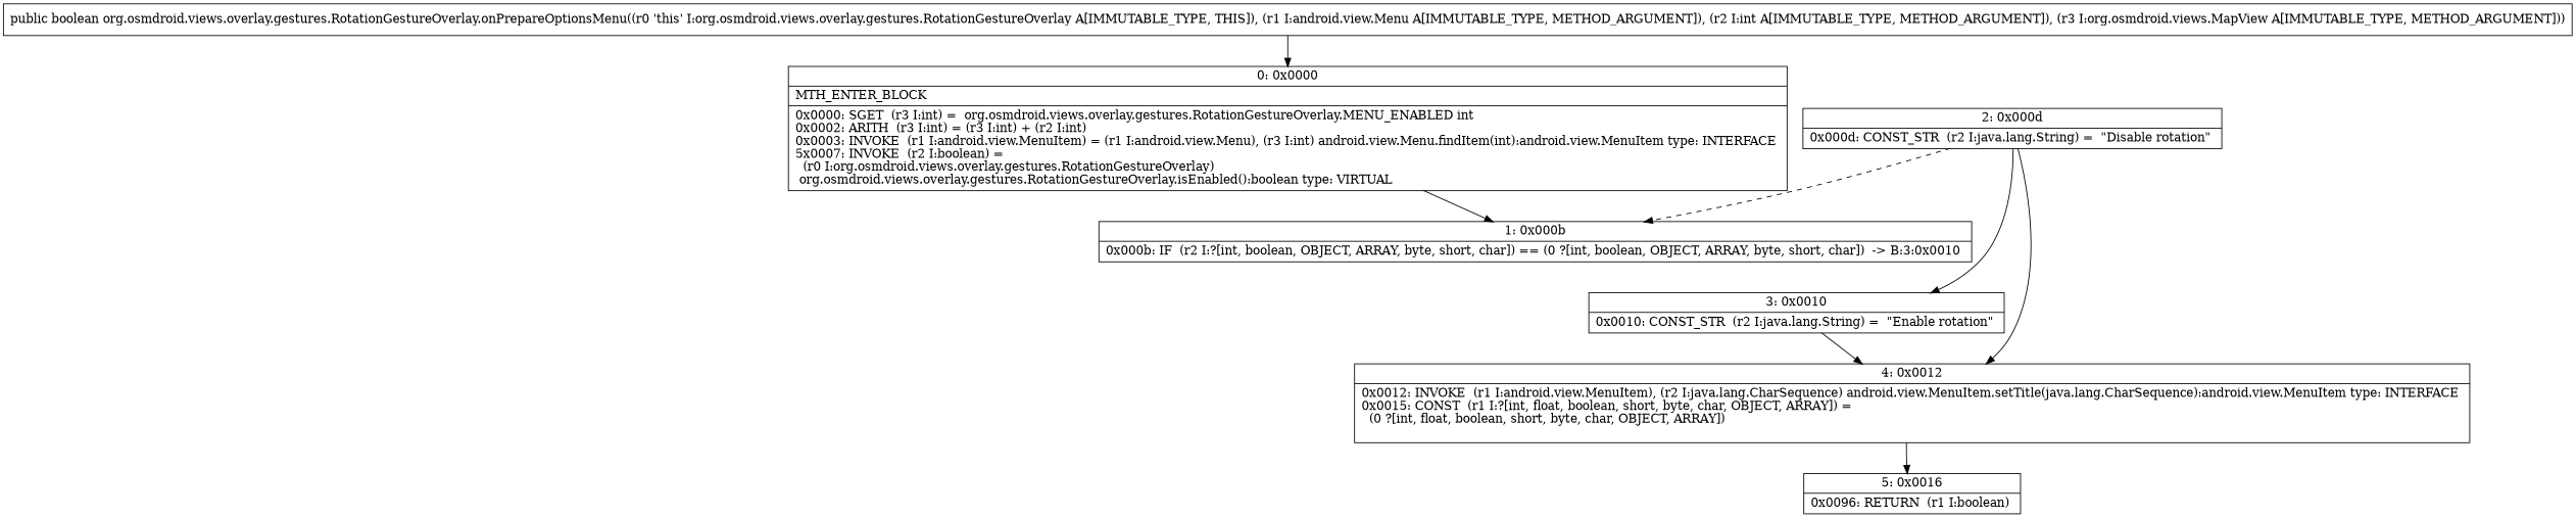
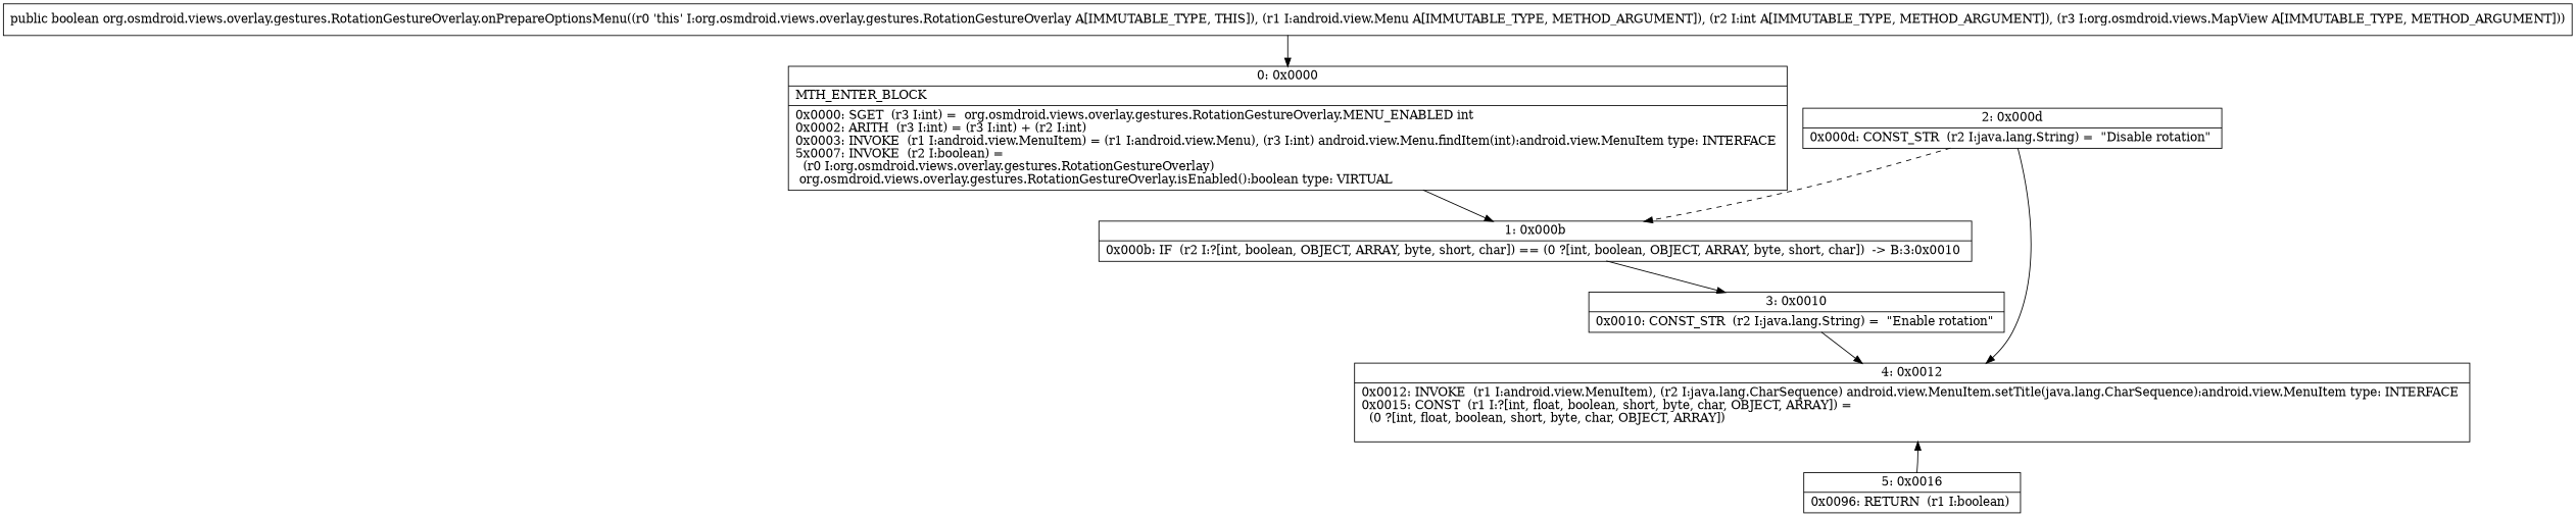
  digraph {
    node [shape=record]
    n1 [label="{0\:\ 0x0000|MTH_ENTER_BLOCK\l|0x0000: SGET  (r3 I:int) =  org.osmdroid.views.overlay.gestures.RotationGestureOverlay.MENU_ENABLED int \l0x0002: ARITH  (r3 I:int) = (r3 I:int) + (r2 I:int) \l0x0003: INVOKE  (r1 I:android.view.MenuItem) = (r1 I:android.view.Menu), (r3 I:int) android.view.Menu.findItem(int):android.view.MenuItem type: INTERFACE \l5x0007: INVOKE  (r2 I:boolean) = \l  (r0 I:org.osmdroid.views.overlay.gestures.RotationGestureOverlay)\l org.osmdroid.views.overlay.gestures.RotationGestureOverlay.isEnabled():boolean type: VIRTUAL \l}"]
    n2 [label="{1\:\ 0x000b|0x000b: IF  (r2 I:?[int, boolean, OBJECT, ARRAY, byte, short, char]) == (0 ?[int, boolean, OBJECT, ARRAY, byte, short, char])  \-\> B:3:0x0010 \l}"]
    n3 [label="{3\:\ 0x0010|0x0010: CONST_STR  (r2 I:java.lang.String) =  \"Enable rotation\" \l}"]
    n4 [label="{2\:\ 0x000d|0x000d: CONST_STR  (r2 I:java.lang.String) =  \"Disable rotation\" \l}"]
    n5 [label="{4\:\ 0x0012|0x0012: INVOKE  (r1 I:android.view.MenuItem), (r2 I:java.lang.CharSequence) android.view.MenuItem.setTitle(java.lang.CharSequence):android.view.MenuItem type: INTERFACE \l0x0015: CONST  (r1 I:?[int, float, boolean, short, byte, char, OBJECT, ARRAY]) = \l  (0 ?[int, float, boolean, short, byte, char, OBJECT, ARRAY])\l \l}"]
    n6 [label="{5\:\ 0x0016|0x0096: RETURN  (r1 I:boolean) \l}"]
    n7 [label="{public boolean org.osmdroid.views.overlay.gestures.RotationGestureOverlay.onPrepareOptionsMenu((r0 'this' I:org.osmdroid.views.overlay.gestures.RotationGestureOverlay A[IMMUTABLE_TYPE, THIS]), (r1 I:android.view.Menu A[IMMUTABLE_TYPE, METHOD_ARGUMENT]), (r2 I:int A[IMMUTABLE_TYPE, METHOD_ARGUMENT]), (r3 I:org.osmdroid.views.MapView A[IMMUTABLE_TYPE, METHOD_ARGUMENT])) }"]
    n1 -> n2
-   n4 -> n3
+   n2 -> n3
    n3 -> n5
    n4 -> n2 [style=dashed]
    n4 -> n5
-   n5 -> n6
+   n6 -> n5
    n7 -> n1
  }
